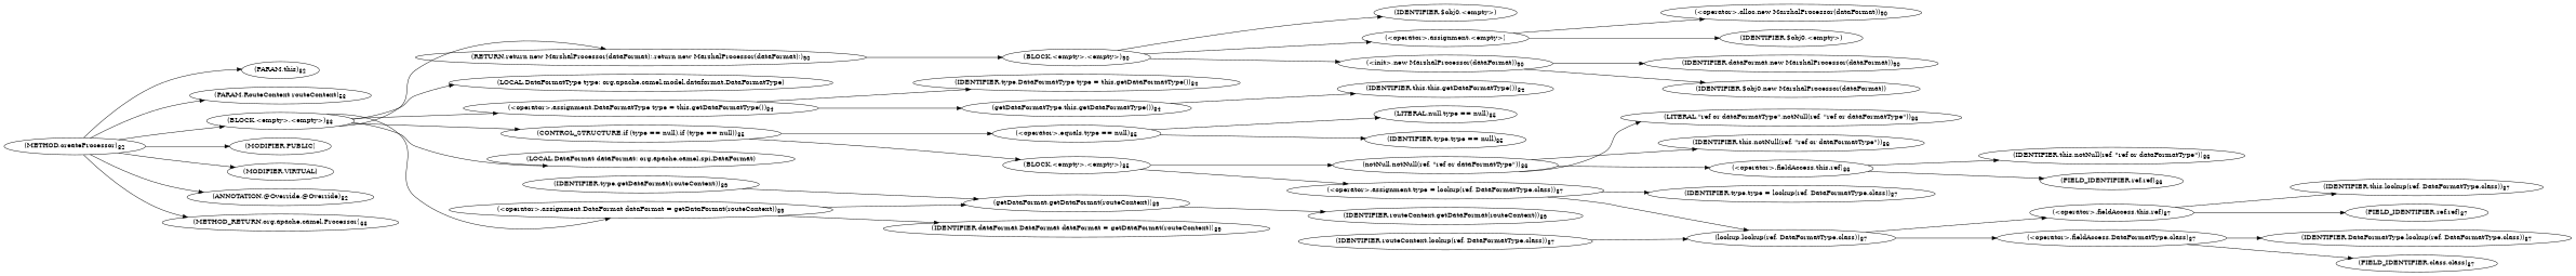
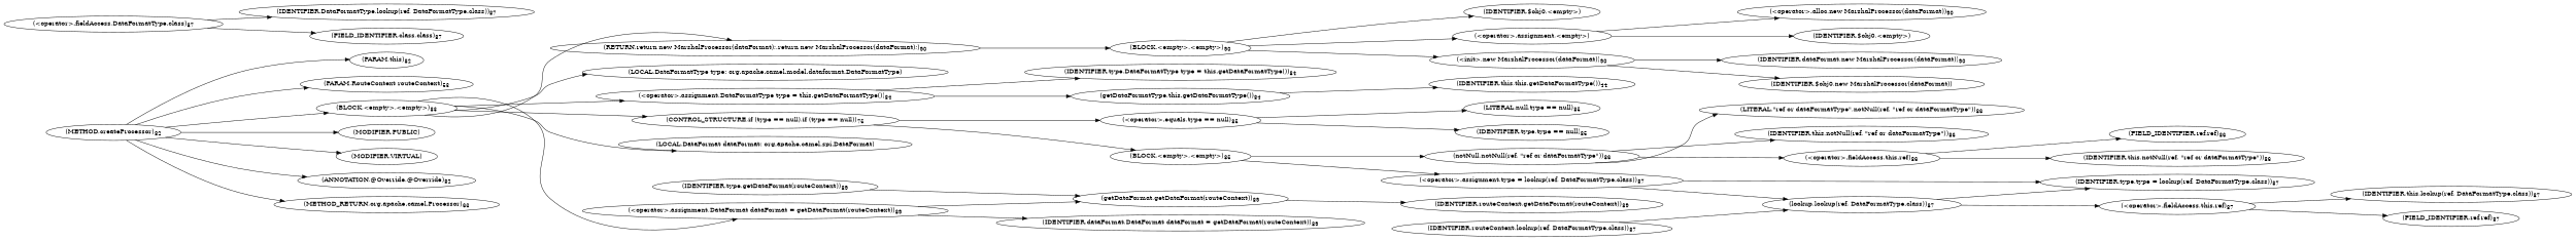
  digraph {
    rankdir=LR
    n1 [label=<(METHOD,createProcessor)<SUB>82</SUB>>]
    n2 [label=<(PARAM,this)<SUB>82</SUB>>]
    n3 [label=<(PARAM,RouteContext routeContext)<SUB>53</SUB>>]
    n4 [label=<(BLOCK,&lt;empty&gt;,&lt;empty&gt;)<SUB>83</SUB>>]
    n5 [label=<(MODIFIER,PUBLIC)>]
    n6 [label=<(MODIFIER,VIRTUAL)>]
    n7 [label=<(ANNOTATION,@Override,@Override)<SUB>82</SUB>>]
    n8 [label=<(METHOD_RETURN,org.apache.camel.Processor)<SUB>63</SUB>>]
    n9 [label=<(LOCAL,DataFormatType type: org.apache.camel.model.dataformat.DataFormatType)>]
    n10 [label=<(&lt;operator&gt;.assignment,DataFormatType type = this.getDataFormatType())<SUB>84</SUB>>]
-   n11 [label=<(CONTROL_STRUCTURE,if (type == null),if (type == null))<SUB>85</SUB>>]
+   n11 [label=<(CONTROL_STRUCTURE,if (type == null),if (type == null))<SUB>75</SUB>>]
    n12 [label=<(LOCAL,DataFormat dataFormat: org.apache.camel.spi.DataFormat)>]
    n13 [label=<(&lt;operator&gt;.assignment,DataFormat dataFormat = getDataFormat(routeContext))<SUB>89</SUB>>]
    n14 [label=<(RETURN,return new MarshalProcessor(dataFormat);,return new MarshalProcessor(dataFormat);)<SUB>90</SUB>>]
    n15 [label=<(IDENTIFIER,type,DataFormatType type = this.getDataFormatType())<SUB>84</SUB>>]
    n16 [label=<(getDataFormatType,this.getDataFormatType())<SUB>84</SUB>>]
    n17 [label=<(&lt;operator&gt;.equals,type == null)<SUB>85</SUB>>]
    n18 [label=<(BLOCK,&lt;empty&gt;,&lt;empty&gt;)<SUB>85</SUB>>]
    n19 [label=<(IDENTIFIER,dataFormat,DataFormat dataFormat = getDataFormat(routeContext))<SUB>89</SUB>>]
    n20 [label=<(getDataFormat,getDataFormat(routeContext))<SUB>89</SUB>>]
    n21 [label=<(BLOCK,&lt;empty&gt;,&lt;empty&gt;)<SUB>90</SUB>>]
-   n22 [label=<(IDENTIFIER,this,this.getDataFormatType())<SUB>84</SUB>>]
+   n22 [label=<(IDENTIFIER,this,this.getDataFormatType())<SUB>44</SUB>>]
    n23 [label=<(IDENTIFIER,type,type == null)<SUB>85</SUB>>]
    n24 [label=<(LITERAL,null,type == null)<SUB>85</SUB>>]
    n25 [label=<(notNull,notNull(ref, &quot;ref or dataFormatType&quot;))<SUB>86</SUB>>]
    n26 [label=<(&lt;operator&gt;.assignment,type = lookup(ref, DataFormatType.class))<SUB>87</SUB>>]
    n27 [label=<(IDENTIFIER,this,notNull(ref, &quot;ref or dataFormatType&quot;))<SUB>86</SUB>>]
    n28 [label=<(&lt;operator&gt;.fieldAccess,this.ref)<SUB>86</SUB>>]
    n29 [label=<(LITERAL,&quot;ref or dataFormatType&quot;,notNull(ref, &quot;ref or dataFormatType&quot;))<SUB>86</SUB>>]
    n30 [label=<(IDENTIFIER,type,type = lookup(ref, DataFormatType.class))<SUB>87</SUB>>]
    n31 [label=<(lookup,lookup(ref, DataFormatType.class))<SUB>87</SUB>>]
    n32 [label=<(IDENTIFIER,this,notNull(ref, &quot;ref or dataFormatType&quot;))<SUB>86</SUB>>]
    n33 [label=<(FIELD_IDENTIFIER,ref,ref)<SUB>86</SUB>>]
    n34 [label=<(&lt;operator&gt;.fieldAccess,this.ref)<SUB>87</SUB>>]
    n35 [label=<(&lt;operator&gt;.fieldAccess,DataFormatType.class)<SUB>87</SUB>>]
    n36 [label=<(IDENTIFIER,routeContext,lookup(ref, DataFormatType.class))<SUB>87</SUB>>]
    n37 [label=<(IDENTIFIER,this,lookup(ref, DataFormatType.class))<SUB>87</SUB>>]
    n38 [label=<(FIELD_IDENTIFIER,ref,ref)<SUB>87</SUB>>]
    n39 [label=<(IDENTIFIER,DataFormatType,lookup(ref, DataFormatType.class))<SUB>87</SUB>>]
    n40 [label=<(FIELD_IDENTIFIER,class,class)<SUB>87</SUB>>]
    n41 [label=<(IDENTIFIER,routeContext,getDataFormat(routeContext))<SUB>89</SUB>>]
    n42 [label=<(IDENTIFIER,type,getDataFormat(routeContext))<SUB>89</SUB>>]
    n43 [label=<(&lt;operator&gt;.assignment,&lt;empty&gt;)>]
    n44 [label=<(&lt;init&gt;,new MarshalProcessor(dataFormat))<SUB>90</SUB>>]
    n45 [label=<(IDENTIFIER,$obj0,&lt;empty&gt;)>]
    n46 [label=<(IDENTIFIER,$obj0,&lt;empty&gt;)>]
    n47 [label=<(&lt;operator&gt;.alloc,new MarshalProcessor(dataFormat))<SUB>90</SUB>>]
    n48 [label=<(IDENTIFIER,$obj0,new MarshalProcessor(dataFormat))>]
    n49 [label=<(IDENTIFIER,dataFormat,new MarshalProcessor(dataFormat))<SUB>90</SUB>>]
    n1 -> n2
    n1 -> n3
    n1 -> n4
    n1 -> n5
    n1 -> n6
    n1 -> n7
    n1 -> n8
    n4 -> n9
    n4 -> n10
    n4 -> n11
    n4 -> n12
    n4 -> n13
    n4 -> n14
    n10 -> n15
    n10 -> n16
    n11 -> n17
    n11 -> n18
    n13 -> n19
    n13 -> n20
    n14 -> n21
    n16 -> n22
    n17 -> n23
    n17 -> n24
    n18 -> n25
    n18 -> n26
    n20 -> n41
    n21 -> n43
    n21 -> n44
    n21 -> n45
    n25 -> n27
    n25 -> n28
    n25 -> n29
    n26 -> n30
    n26 -> n31
    n28 -> n32
    n28 -> n33
    n31 -> n34
-   n31 -> n35
+   n31 -> n30
    n34 -> n37
    n34 -> n38
    n35 -> n39
    n35 -> n40
    n36 -> n31
    n42 -> n20
    n43 -> n46
    n43 -> n47
    n44 -> n48
    n44 -> n49
  }
